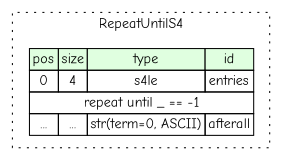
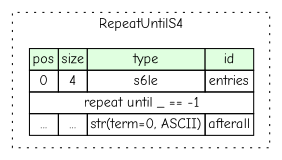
  digraph {
    rankdir=LR
    fontname="Comic Neue"
-   n1 [label=<<TABLE BORDER="0" CELLBORDER="1" CELLSPACING="0"> 			<TR><TD BGCOLOR="#E0FFE0">pos</TD><TD BGCOLOR="#E0FFE0">size</TD><TD BGCOLOR="#E0FFE0">type</TD><TD BGCOLOR="#E0FFE0">id</TD></TR> 			<TR><TD PORT="entries_pos">0</TD><TD PORT="entries_size">4</TD><TD>s4le</TD><TD PORT="entries_type">entries</TD></TR> 			<TR><TD COLSPAN="4" PORT="entries__repeat">repeat until _ == -1</TD></TR> 			<TR><TD PORT="afterall_pos">...</TD><TD PORT="afterall_size">...</TD><TD>str(term=0, ASCII)</TD><TD PORT="afterall_type">afterall</TD></TR> 		</TABLE>> shape=plaintext fontname="Comic Neue"]
+   n1 [label=<<TABLE BORDER="0" CELLBORDER="1" CELLSPACING="0"> 			<TR><TD BGCOLOR="#E0FFE0">pos</TD><TD BGCOLOR="#E0FFE0">size</TD><TD BGCOLOR="#E0FFE0">type</TD><TD BGCOLOR="#E0FFE0">id</TD></TR> 			<TR><TD PORT="entries_pos">0</TD><TD PORT="entries_size">4</TD><TD>s6le</TD><TD PORT="entries_type">entries</TD></TR> 			<TR><TD COLSPAN="4" PORT="entries__repeat">repeat until _ == -1</TD></TR> 			<TR><TD PORT="afterall_pos">...</TD><TD PORT="afterall_size">...</TD><TD>str(term=0, ASCII)</TD><TD PORT="afterall_type">afterall</TD></TR> 		</TABLE>> shape=plaintext fontname="Comic Neue"]
    subgraph cluster_1 {
      label=RepeatUntilS4
      style=dotted
      n1
    }
  }
